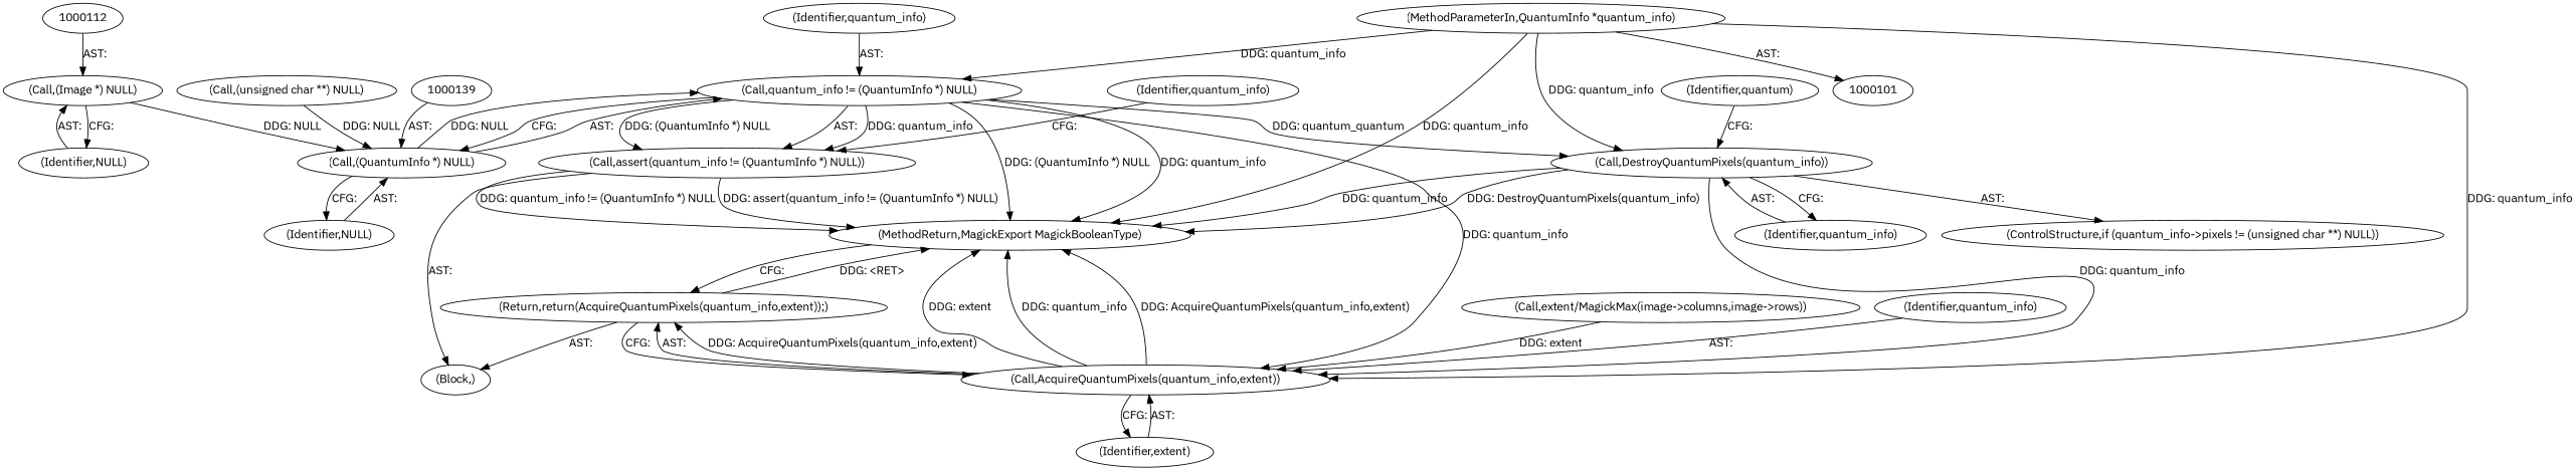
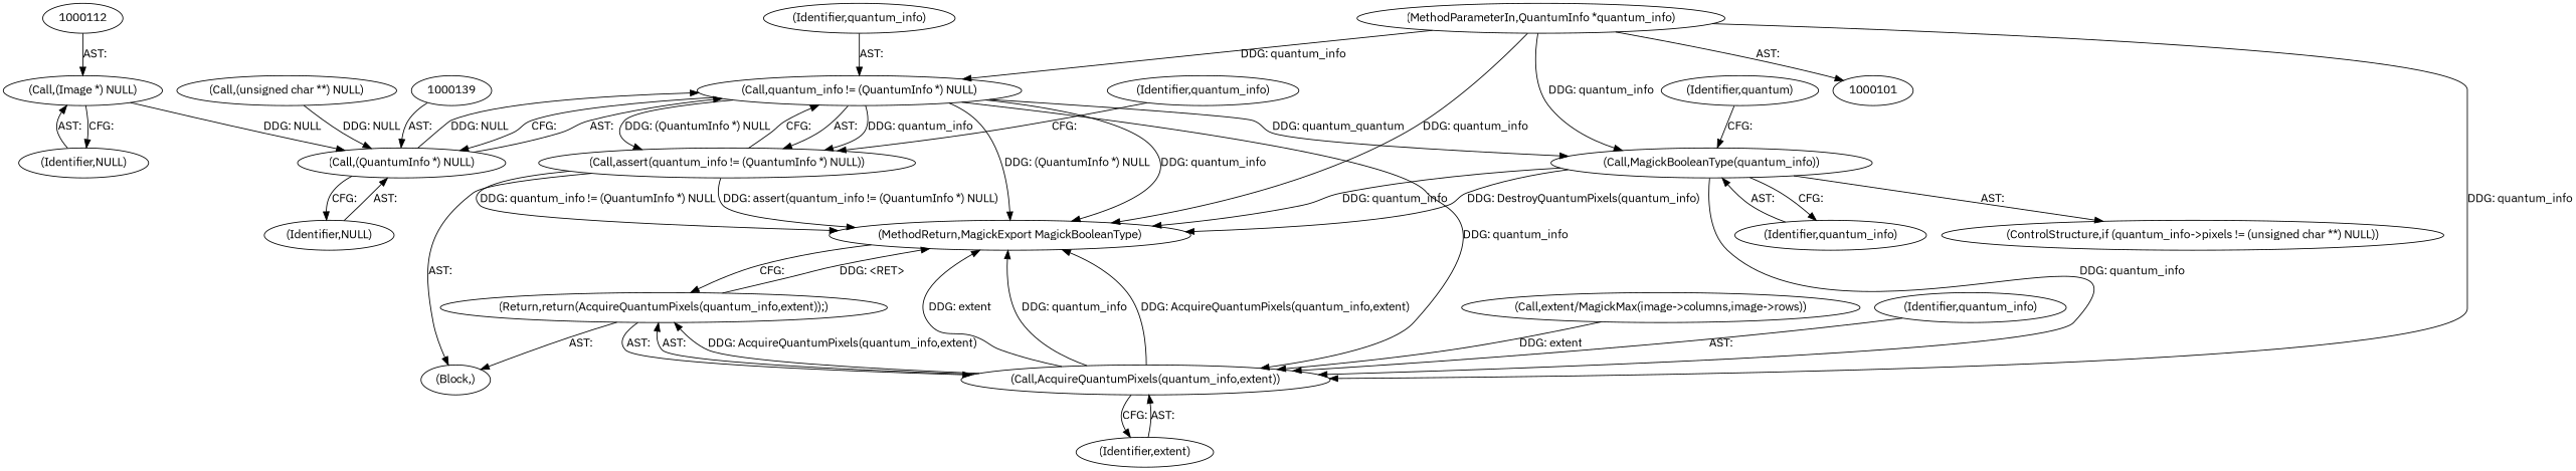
  digraph {
    fontname="IBM Plex Sans"
    node [fontname="IBM Plex Sans"]
    edge [fontname="IBM Plex Sans"]
    n1 [label="(Call,quantum_info != (QuantumInfo *) NULL)"]
    n2 [label="(Call,(QuantumInfo *) NULL)"]
    n3 [label="(Call,assert(quantum_info != (QuantumInfo *) NULL))"]
-   n4 [label="(Call,DestroyQuantumPixels(quantum_info))"]
+   n4 [label="(Call,MagickBooleanType(quantum_info))"]
    n5 [label="(Call,AcquireQuantumPixels(quantum_info,extent))"]
    n6 [label="(MethodReturn,MagickExport MagickBooleanType)"]
    n7 [label="(Identifier,NULL)"]
    n8 [label="(Block,)"]
    n9 [label="(Identifier,quantum_info)"]
    n10 [label="(ControlStructure,if (quantum_info->pixels != (unsigned char **) NULL))"]
    n11 [label="(Return,return(AcquireQuantumPixels(quantum_info,extent));)"]
    n12 [label="(Identifier,extent)"]
    n13 [label="(MethodParameterIn,QuantumInfo *quantum_info)"]
    1000101
    n15 [label="(Call,(unsigned char **) NULL)"]
    n16 [label="(Call,(Image *) NULL)"]
    n17 [label="(Identifier,NULL)"]
    n18 [label="(Call,extent/MagickMax(image->columns,image->rows))"]
    n19 [label="(Identifier,quantum_info)"]
    n20 [label="(Identifier,quantum_info)"]
    n21 [label="(Identifier,quantum_info)"]
    n22 [label="(Identifier,quantum)"]
    1000139
    1000112
    n1 -> n2 [label="CFG: "]
    n1 -> n3 [label="AST: "]
    n1 -> n3 [label="DDG: quantum_info"]
    n1 -> n3 [label="DDG: (QuantumInfo *) NULL"]
    n1 -> n4 [label="DDG: quantum_quantum"]
    n1 -> n5 [label="DDG: quantum_info"]
    n1 -> n6 [label="DDG: (QuantumInfo *) NULL"]
    n1 -> n6 [label="DDG: quantum_info"]
    n2 -> n1 [label="AST: "]
    n2 -> n1 [label="DDG: NULL"]
    n2 -> n7 [label="CFG: "]
+   n3 -> n1 [label="CFG: "]
    n3 -> n6 [label="DDG: assert(quantum_info != (QuantumInfo *) NULL)"]
    n3 -> n6 [label="DDG: quantum_info != (QuantumInfo *) NULL"]
    n3 -> n8 [label="AST: "]
    n4 -> n5 [label="DDG: quantum_info"]
    n4 -> n6 [label="DDG: quantum_info"]
    n4 -> n6 [label="DDG: DestroyQuantumPixels(quantum_info)"]
    n4 -> n9 [label="CFG: "]
    n4 -> n10 [label="AST: "]
    n5 -> n6 [label="DDG: extent"]
    n5 -> n6 [label="DDG: quantum_info"]
    n5 -> n6 [label="DDG: AcquireQuantumPixels(quantum_info,extent)"]
    n5 -> n11 [label="AST: "]
    n5 -> n11 [label="DDG: AcquireQuantumPixels(quantum_info,extent)"]
    n5 -> n12 [label="CFG: "]
    n6 -> n11 [label="CFG: "]
    n7 -> n2 [label="AST: "]
    n9 -> n4 [label="AST: "]
-   n11 -> n5 [label="CFG: "]
+   n11 -> n5 [label="AST: "]
    n11 -> n6 [label="DDG: <RET>"]
    n11 -> n8 [label="AST: "]
    n12 -> n5 [label="AST: "]
    n13 -> n1 [label="DDG: quantum_info"]
    n13 -> n4 [label="DDG: quantum_info"]
    n13 -> n5 [label="DDG: quantum_info"]
    n13 -> n6 [label="DDG: quantum_info"]
    n13 -> 1000101 [label="AST: "]
    n15 -> n2 [label="DDG: NULL"]
    n16 -> n2 [label="DDG: NULL"]
    n16 -> n17 [label="CFG: "]
    n17 -> n16 [label="AST: "]
    n18 -> n5 [label="DDG: extent"]
    n19 -> n1 [label="AST: "]
    n20 -> n3 [label="CFG: "]
    n21 -> n5 [label="AST: "]
    n22 -> n4 [label="CFG: "]
    1000139 -> n2 [label="AST: "]
    1000112 -> n16 [label="AST: "]
  }
